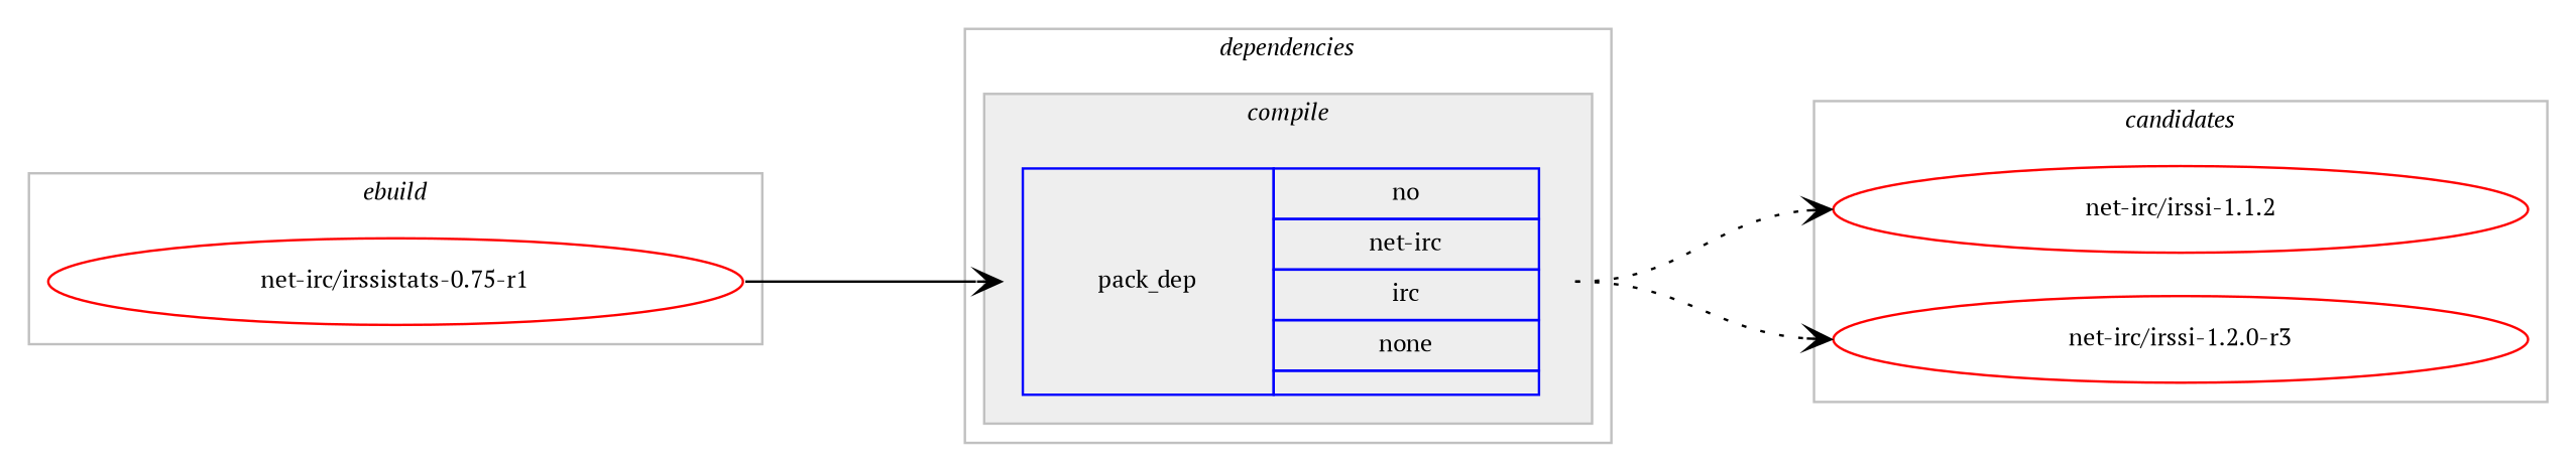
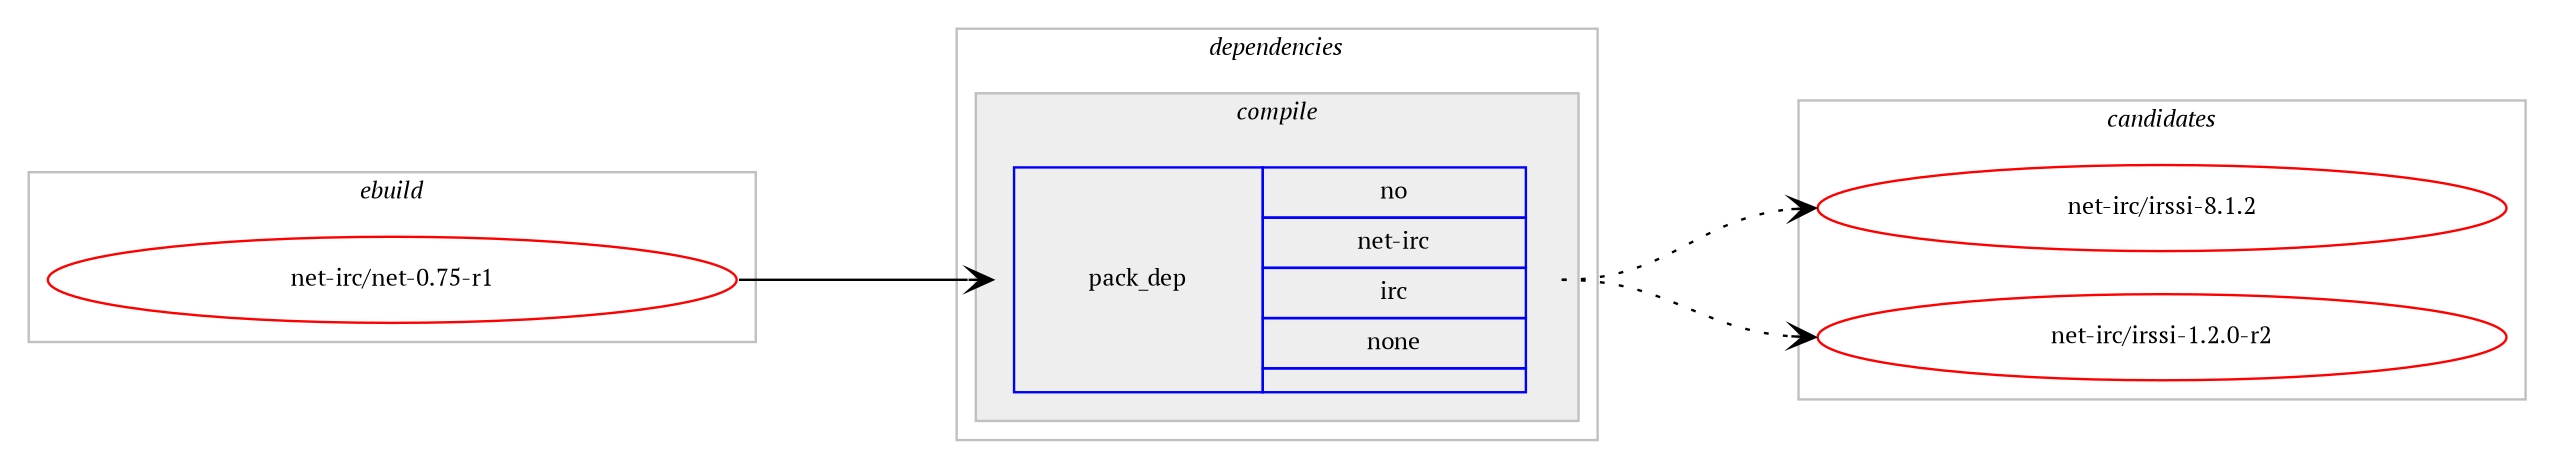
  digraph {
    compound=true
    concentrate=true
    fontname="PT Serif"
    fontsize=10
    newrank=true
    rankdir=LR
    ranksep=1.5
    node [color=red fontname="PT Serif" fontsize=10]
    edge [arrowhead=vee fontname="PT Serif" headport=w style=dotted tailport=e weight=100]
-   n1 [label="net-irc/irssistats-0.75-r1" width=4]
+   n1 [label="net-irc/net-0.75-r1" width=4]
    n2 [color=blue label=<<TABLE BORDER="0" CELLBORDER="1" CELLSPACING="0" CELLPADDING="4" WIDTH="220"><TR><TD ROWSPAN="6" CELLPADDING="30">pack_dep</TD></TR><TR><TD WIDTH="110">no</TD></TR><TR><TD>net-irc</TD></TR><TR><TD>irc</TD></TR><TR><TD>none</TD></TR><TR><TD></TD></TR></TABLE>> shape=none]
-   n3 [label="net-irc/irssi-1.1.2" width=4]
-   n4 [label="net-irc/irssi-1.2.0-r3" width=4]
+   n3 [label="net-irc/irssi-8.1.2" width=4]
+   n4 [label="net-irc/irssi-1.2.0-r2" width=4]
    subgraph cluster_1 {
      color=gray
      label=<<i>ebuild</i>>
      rank=same
      n1
    }
    subgraph cluster_2 {
      color=gray
      label=<<i>dependencies</i>>
      subgraph cluster_3 {
        color=gray
        fillcolor="#eeeeee"
        label=<<i>compile</i>>
        style=filled
        subgraph sub_4 {
          color=gray
          fillcolor="#eeeeee"
          label=<<i>compile</i>>
          style=filled
          n2
        }
      }
      subgraph cluster_5 {
        color=gray
        fillcolor="#eeeeee"
        label=<<i>compile and run</i>>
        style=filled
      }
      subgraph cluster_6 {
        color=gray
        fillcolor="#eeeeee"
        label=<<i>run</i>>
        style=filled
      }
    }
    subgraph cluster_7 {
      color=gray
      label=<<i>candidates</i>>
      rank=same
      subgraph sub_8 {
        color=black
        label=<<i>candidates</i>>
        nodesep=1
        rank=same
        n3
        n4
      }
    }
    n1 -> n2 [style=solid weight=20]
    n2 -> n3
    n2 -> n4
  }
